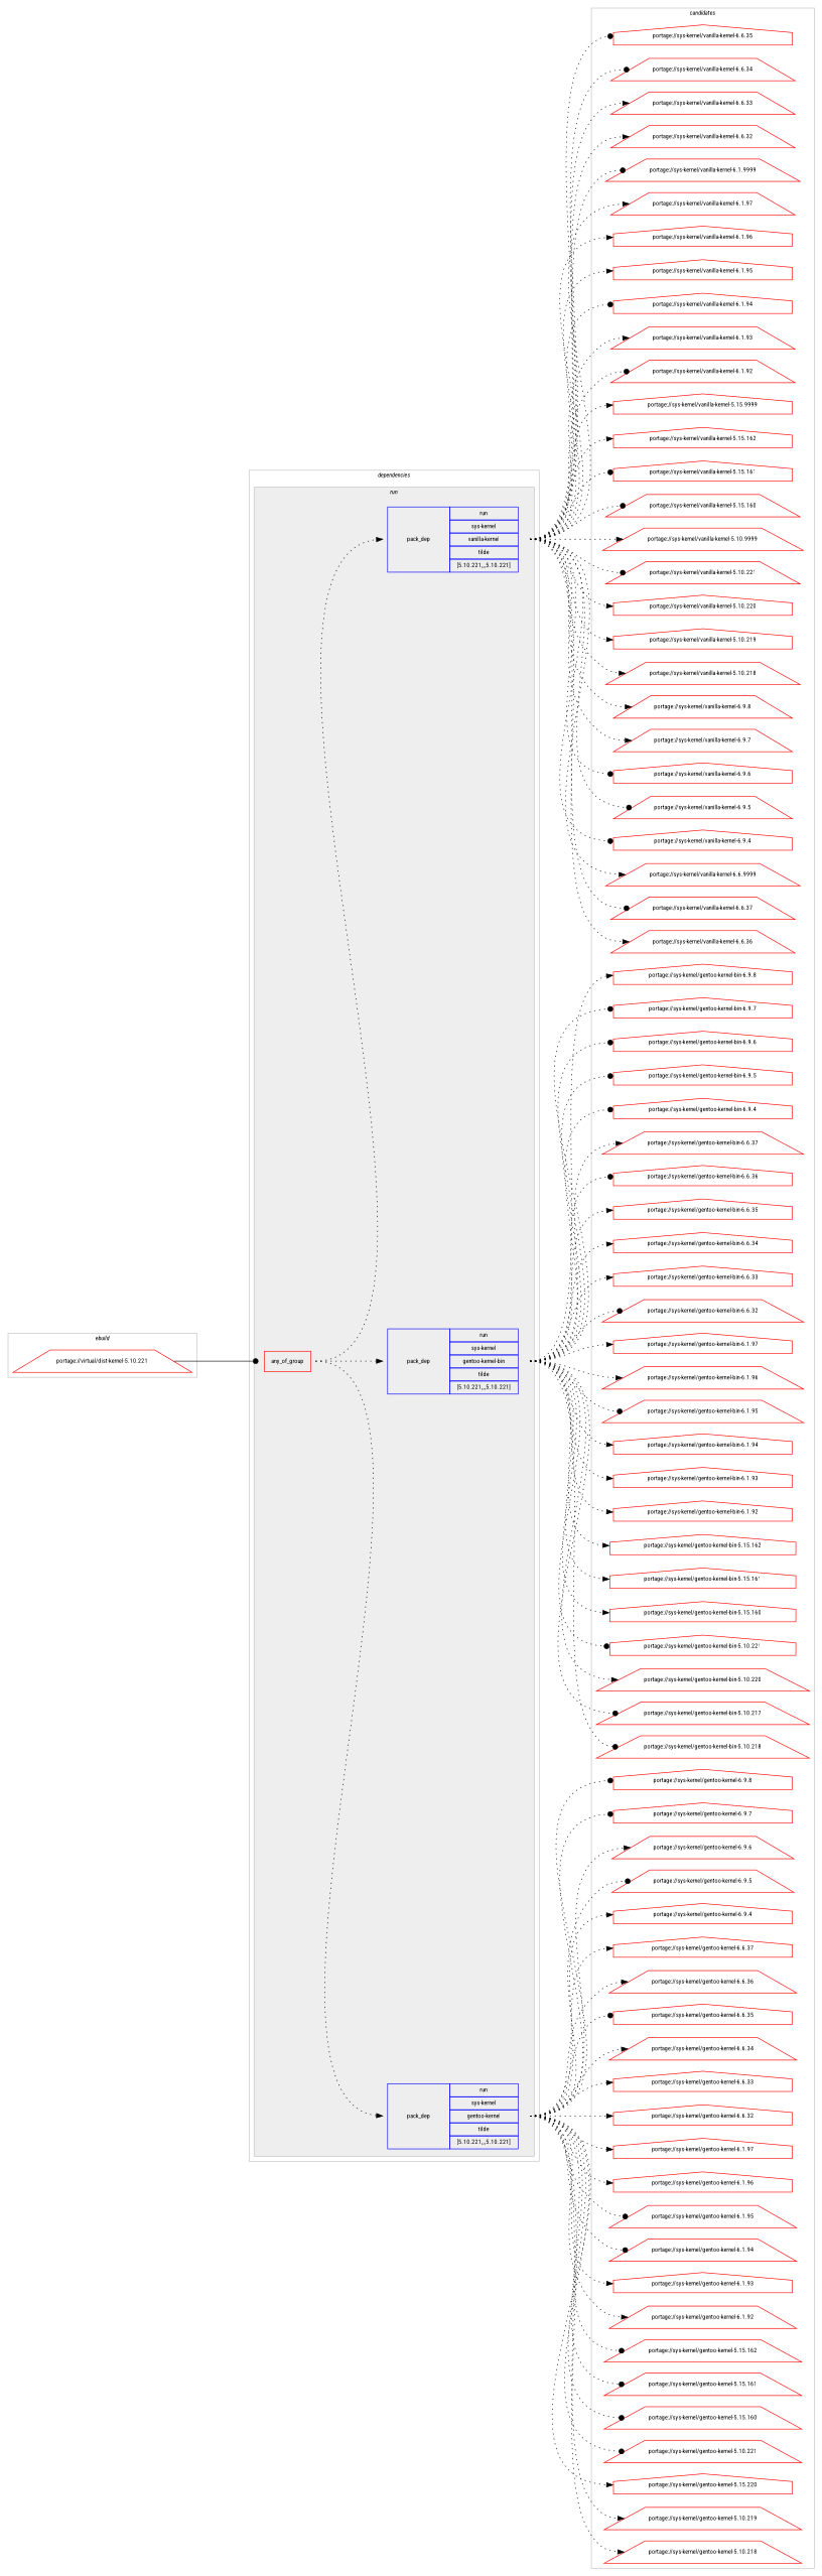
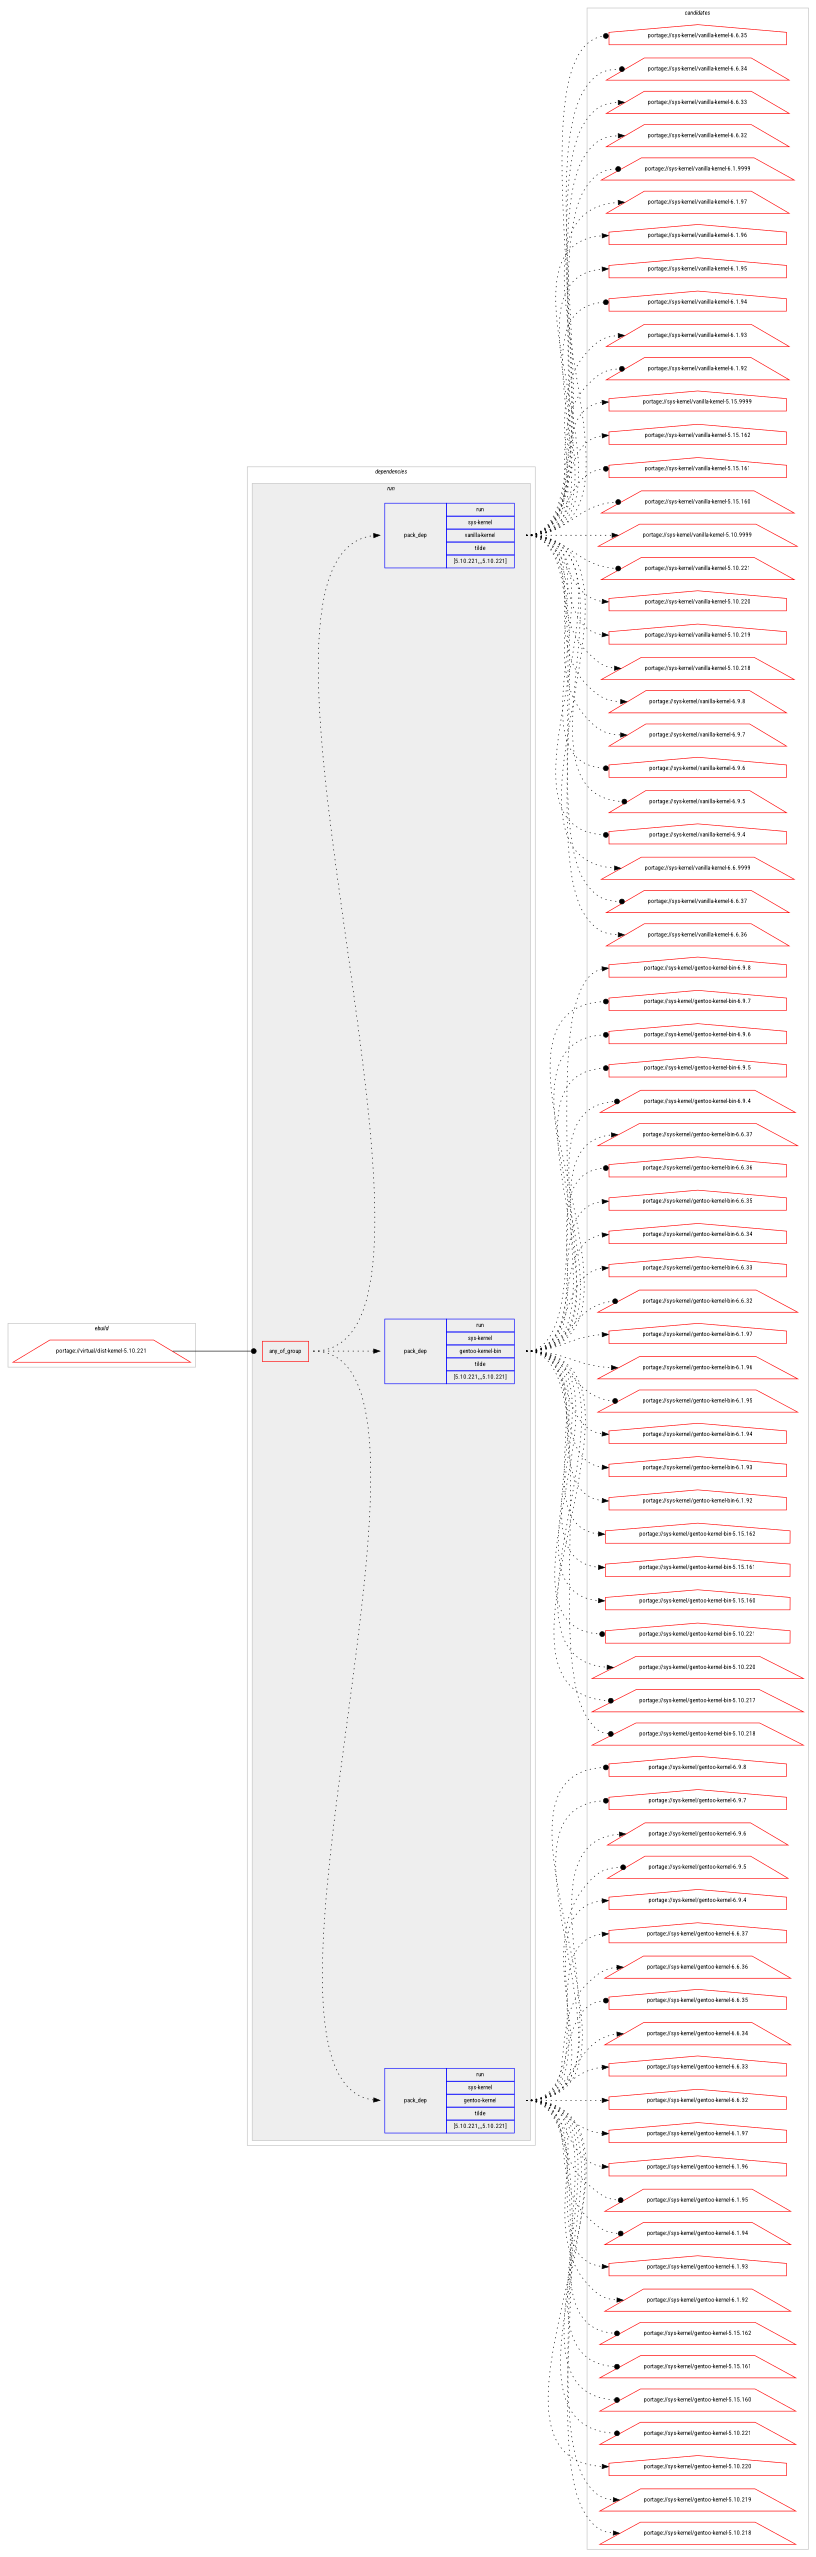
  digraph {
    compound=true
    concentrate=true
    fontname="Roboto Condensed"
    fontsize=10
    newrank=true
    rankdir=LR
    ranksep=1.5
    node [color=red fontname="Roboto Condensed" fontsize=10 shape=trapezium]
    edge [arrowhead=normal fontname="Roboto Condensed" headport=w style=dotted tailport=e weight=100]
    n1 [label="portage://virtual/dist-kernel-5.10.221" width=4]
    n2 [color=blue label=<<TABLE BORDER="0" CELLBORDER="1" CELLSPACING="0" CELLPADDING="4" WIDTH="220"><TR><TD ROWSPAN="6" CELLPADDING="30">pack_dep</TD></TR><TR><TD WIDTH="110">run</TD></TR><TR><TD>sys-kernel</TD></TR><TR><TD>gentoo-kernel</TD></TR><TR><TD>tilde</TD></TR><TR><TD>[5.10.221,,,5.10.221]</TD></TR></TABLE>> shape=none]
    n3 [color=blue label=<<TABLE BORDER="0" CELLBORDER="1" CELLSPACING="0" CELLPADDING="4" WIDTH="220"><TR><TD ROWSPAN="6" CELLPADDING="30">pack_dep</TD></TR><TR><TD WIDTH="110">run</TD></TR><TR><TD>sys-kernel</TD></TR><TR><TD>gentoo-kernel-bin</TD></TR><TR><TD>tilde</TD></TR><TR><TD>[5.10.221,,,5.10.221]</TD></TR></TABLE>> shape=none]
    n4 [color=blue label=<<TABLE BORDER="0" CELLBORDER="1" CELLSPACING="0" CELLPADDING="4" WIDTH="220"><TR><TD ROWSPAN="6" CELLPADDING="30">pack_dep</TD></TR><TR><TD WIDTH="110">run</TD></TR><TR><TD>sys-kernel</TD></TR><TR><TD>vanilla-kernel</TD></TR><TR><TD>tilde</TD></TR><TR><TD>[5.10.221,,,5.10.221]</TD></TR></TABLE>> shape=none]
    n5 [label=<<TABLE BORDER="0" CELLBORDER="1" CELLSPACING="0" CELLPADDING="4"><TR><TD CELLPADDING="10">any_of_group</TD></TR></TABLE>> shape=none]
    n6 [label="portage://sys-kernel/gentoo-kernel-6.9.8" shape=house width=4]
    n7 [label="portage://sys-kernel/gentoo-kernel-6.9.7" shape=house width=4]
    n8 [label="portage://sys-kernel/gentoo-kernel-6.9.6" width=4]
    n9 [label="portage://sys-kernel/gentoo-kernel-6.9.5" width=4]
    n10 [label="portage://sys-kernel/gentoo-kernel-6.9.4" shape=house width=4]
    n11 [label="portage://sys-kernel/gentoo-kernel-6.6.37" shape=house width=4]
    n12 [label="portage://sys-kernel/gentoo-kernel-6.6.36" width=4]
    n13 [label="portage://sys-kernel/gentoo-kernel-6.6.35" shape=house width=4]
    n14 [label="portage://sys-kernel/gentoo-kernel-6.6.34" width=4]
    n15 [label="portage://sys-kernel/gentoo-kernel-6.6.33" shape=house width=4]
    n16 [label="portage://sys-kernel/gentoo-kernel-6.6.32" shape=house width=4]
    n17 [label="portage://sys-kernel/gentoo-kernel-6.1.97" shape=house width=4]
    n18 [label="portage://sys-kernel/gentoo-kernel-6.1.96" shape=house width=4]
    n19 [label="portage://sys-kernel/gentoo-kernel-6.1.95" width=4]
    n20 [label="portage://sys-kernel/gentoo-kernel-6.1.94" width=4]
    n21 [label="portage://sys-kernel/gentoo-kernel-6.1.93" shape=house width=4]
    n22 [label="portage://sys-kernel/gentoo-kernel-6.1.92" width=4]
    n23 [label="portage://sys-kernel/gentoo-kernel-5.15.162" width=4]
    n24 [label="portage://sys-kernel/gentoo-kernel-5.15.161" width=4]
    n25 [label="portage://sys-kernel/gentoo-kernel-5.15.160" width=4]
    n26 [label="portage://sys-kernel/gentoo-kernel-5.10.221" width=4]
-   n27 [label="portage://sys-kernel/gentoo-kernel-5.15.220" shape=house width=4]
+   n27 [label="portage://sys-kernel/gentoo-kernel-5.10.220" shape=house width=4]
    n28 [label="portage://sys-kernel/gentoo-kernel-5.10.219" width=4]
    n29 [label="portage://sys-kernel/gentoo-kernel-5.10.218" width=4]
    n30 [label="portage://sys-kernel/gentoo-kernel-bin-6.9.8" shape=house width=4]
    n31 [label="portage://sys-kernel/gentoo-kernel-bin-6.9.7" shape=house width=4]
    n32 [label="portage://sys-kernel/gentoo-kernel-bin-6.9.6" shape=house width=4]
    n33 [label="portage://sys-kernel/gentoo-kernel-bin-6.9.5" shape=house width=4]
-   n34 [label="portage://sys-kernel/gentoo-kernel-bin-6.9.4" shape=house width=4]
+   n34 [label="portage://sys-kernel/gentoo-kernel-bin-6.9.4" width=4]
    n35 [label="portage://sys-kernel/gentoo-kernel-bin-6.6.37" width=4]
    n36 [label="portage://sys-kernel/gentoo-kernel-bin-6.6.36" shape=house width=4]
    n37 [label="portage://sys-kernel/gentoo-kernel-bin-6.6.35" shape=house width=4]
    n38 [label="portage://sys-kernel/gentoo-kernel-bin-6.6.34" shape=house width=4]
    n39 [label="portage://sys-kernel/gentoo-kernel-bin-6.6.33" shape=house width=4]
    n40 [label="portage://sys-kernel/gentoo-kernel-bin-6.6.32" width=4]
    n41 [label="portage://sys-kernel/gentoo-kernel-bin-6.1.97" shape=house width=4]
    n42 [label="portage://sys-kernel/gentoo-kernel-bin-6.1.96" width=4]
    n43 [label="portage://sys-kernel/gentoo-kernel-bin-6.1.95" width=4]
    n44 [label="portage://sys-kernel/gentoo-kernel-bin-6.1.94" shape=house width=4]
    n45 [label="portage://sys-kernel/gentoo-kernel-bin-6.1.93" shape=house width=4]
    n46 [label="portage://sys-kernel/gentoo-kernel-bin-6.1.92" shape=house width=4]
    n47 [label="portage://sys-kernel/gentoo-kernel-bin-5.15.162" shape=house width=4]
    n48 [label="portage://sys-kernel/gentoo-kernel-bin-5.15.161" shape=house width=4]
    n49 [label="portage://sys-kernel/gentoo-kernel-bin-5.15.160" shape=house width=4]
    n50 [label="portage://sys-kernel/gentoo-kernel-bin-5.10.221" shape=house width=4]
    n51 [label="portage://sys-kernel/gentoo-kernel-bin-5.10.220" width=4]
    n52 [label="portage://sys-kernel/gentoo-kernel-bin-5.10.217" width=4]
    n53 [label="portage://sys-kernel/gentoo-kernel-bin-5.10.218" width=4]
    n54 [label="portage://sys-kernel/vanilla-kernel-6.9.8" width=4]
    n55 [label="portage://sys-kernel/vanilla-kernel-6.9.7" width=4]
    n56 [label="portage://sys-kernel/vanilla-kernel-6.9.6" shape=house width=4]
    n57 [label="portage://sys-kernel/vanilla-kernel-6.9.5" width=4]
    n58 [label="portage://sys-kernel/vanilla-kernel-6.9.4" shape=house width=4]
    n59 [label="portage://sys-kernel/vanilla-kernel-6.6.9999" width=4]
    n60 [label="portage://sys-kernel/vanilla-kernel-6.6.37" width=4]
    n61 [label="portage://sys-kernel/vanilla-kernel-6.6.36" width=4]
    n62 [label="portage://sys-kernel/vanilla-kernel-6.6.35" shape=house width=4]
    n63 [label="portage://sys-kernel/vanilla-kernel-6.6.34" width=4]
    n64 [label="portage://sys-kernel/vanilla-kernel-6.6.33" width=4]
    n65 [label="portage://sys-kernel/vanilla-kernel-6.6.32" width=4]
    n66 [label="portage://sys-kernel/vanilla-kernel-6.1.9999" width=4]
    n67 [label="portage://sys-kernel/vanilla-kernel-6.1.97" width=4]
    n68 [label="portage://sys-kernel/vanilla-kernel-6.1.96" shape=house width=4]
    n69 [label="portage://sys-kernel/vanilla-kernel-6.1.95" shape=house width=4]
    n70 [label="portage://sys-kernel/vanilla-kernel-6.1.94" shape=house width=4]
    n71 [label="portage://sys-kernel/vanilla-kernel-6.1.93" width=4]
    n72 [label="portage://sys-kernel/vanilla-kernel-6.1.92" width=4]
    n73 [label="portage://sys-kernel/vanilla-kernel-5.15.9999" shape=house width=4]
    n74 [label="portage://sys-kernel/vanilla-kernel-5.15.162" shape=house width=4]
    n75 [label="portage://sys-kernel/vanilla-kernel-5.15.161" shape=house width=4]
    n76 [label="portage://sys-kernel/vanilla-kernel-5.15.160" width=4]
    n77 [label="portage://sys-kernel/vanilla-kernel-5.10.9999" width=4]
    n78 [label="portage://sys-kernel/vanilla-kernel-5.10.221" width=4]
    n79 [label="portage://sys-kernel/vanilla-kernel-5.10.220" shape=house width=4]
    n80 [label="portage://sys-kernel/vanilla-kernel-5.10.219" shape=house width=4]
    n81 [label="portage://sys-kernel/vanilla-kernel-5.10.218" width=4]
    subgraph cluster_1 {
      color=gray
      label=<<i>ebuild</i>>
      rank=same
      n1
    }
    subgraph cluster_2 {
      color=gray
      label=<<i>dependencies</i>>
      subgraph cluster_3 {
        color=gray
        fillcolor="#eeeeee"
        label=<<i>compile</i>>
        style=filled
      }
      subgraph cluster_4 {
        color=gray
        fillcolor="#eeeeee"
        label=<<i>compile and run</i>>
        style=filled
      }
      subgraph cluster_5 {
        color=gray
        fillcolor="#eeeeee"
        label=<<i>run</i>>
        style=filled
        subgraph sub_6 {
          color=gray
          fillcolor="#eeeeee"
          label=<<i>run</i>>
          style=filled
          n5
          subgraph sub_7 {
            color=gray
            fillcolor="#eeeeee"
            label=<<i>run</i>>
            style=filled
            n2
          }
          subgraph sub_8 {
            color=gray
            fillcolor="#eeeeee"
            label=<<i>run</i>>
            style=filled
            n3
          }
          subgraph sub_9 {
            color=gray
            fillcolor="#eeeeee"
            label=<<i>run</i>>
            style=filled
            n4
          }
        }
      }
    }
    subgraph cluster_10 {
      color=gray
      label=<<i>candidates</i>>
      rank=same
      subgraph sub_11 {
        color=black
        label=<<i>candidates</i>>
        nodesep=1
        rank=same
        n6
        n7
        n8
        n9
        n10
        n11
        n12
        n13
        n14
        n15
        n16
        n17
        n18
        n19
        n20
        n21
        n22
        n23
        n24
        n25
        n26
        n27
        n28
        n29
      }
      subgraph sub_12 {
        color=black
        label=<<i>candidates</i>>
        nodesep=1
        rank=same
        n30
        n31
        n32
        n33
        n34
        n35
        n36
        n37
        n38
        n39
        n40
        n41
        n42
        n43
        n44
        n45
        n46
        n47
        n48
        n49
        n50
        n51
        n52
        n53
      }
      subgraph sub_13 {
        color=black
        label=<<i>candidates</i>>
        nodesep=1
        rank=same
        n54
        n55
        n56
        n57
        n58
        n59
        n60
        n61
        n62
        n63
        n64
        n65
        n66
        n67
        n68
        n69
        n70
        n71
        n72
        n73
        n74
        n75
        n76
        n77
        n78
        n79
        n80
        n81
      }
    }
    n1 -> n5 [arrowhead=dot style=solid weight=20]
    n2 -> n6 [arrowhead=dot]
    n2 -> n7 [arrowhead=dot]
    n2 -> n8
    n2 -> n9 [arrowhead=dot]
    n2 -> n10
    n2 -> n11
    n2 -> n12
    n2 -> n13 [arrowhead=dot]
    n2 -> n14
    n2 -> n15
    n2 -> n16
    n2 -> n17
    n2 -> n18
    n2 -> n19 [arrowhead=dot]
    n2 -> n20 [arrowhead=dot]
    n2 -> n21
    n2 -> n22
    n2 -> n23 [arrowhead=dot]
    n2 -> n24 [arrowhead=dot]
    n2 -> n25 [arrowhead=dot]
    n2 -> n26 [arrowhead=dot]
    n2 -> n27
    n2 -> n28
    n2 -> n29
    n3 -> n30
    n3 -> n31 [arrowhead=dot]
    n3 -> n32 [arrowhead=dot]
    n3 -> n33 [arrowhead=dot]
    n3 -> n34 [arrowhead=dot]
    n3 -> n35
    n3 -> n36 [arrowhead=dot]
    n3 -> n37
    n3 -> n38
    n3 -> n39
    n3 -> n40 [arrowhead=dot]
    n3 -> n41
    n3 -> n42
    n3 -> n43 [arrowhead=dot]
    n3 -> n44
    n3 -> n45
    n3 -> n46
    n3 -> n47
    n3 -> n48
    n3 -> n49
    n3 -> n50 [arrowhead=dot]
    n3 -> n51
    n3 -> n52 [arrowhead=dot]
    n3 -> n53 [arrowhead=dot]
    n4 -> n54
    n4 -> n55
    n4 -> n56 [arrowhead=dot]
    n4 -> n57 [arrowhead=dot]
    n4 -> n58 [arrowhead=dot]
    n4 -> n59
    n4 -> n60 [arrowhead=dot]
    n4 -> n61
    n4 -> n62 [arrowhead=dot]
    n4 -> n63 [arrowhead=dot]
    n4 -> n64
    n4 -> n65
    n4 -> n66 [arrowhead=dot]
    n4 -> n67
    n4 -> n68
    n4 -> n69
    n4 -> n70 [arrowhead=dot]
    n4 -> n71
    n4 -> n72 [arrowhead=dot]
    n4 -> n73
    n4 -> n74
    n4 -> n75 [arrowhead=dot]
    n4 -> n76 [arrowhead=dot]
    n4 -> n77
    n4 -> n78 [arrowhead=dot]
    n4 -> n79
    n4 -> n80
    n4 -> n81
    n5 -> n2 [weight=20]
    n5 -> n3 [weight=20]
    n5 -> n4 [weight=20]
  }
